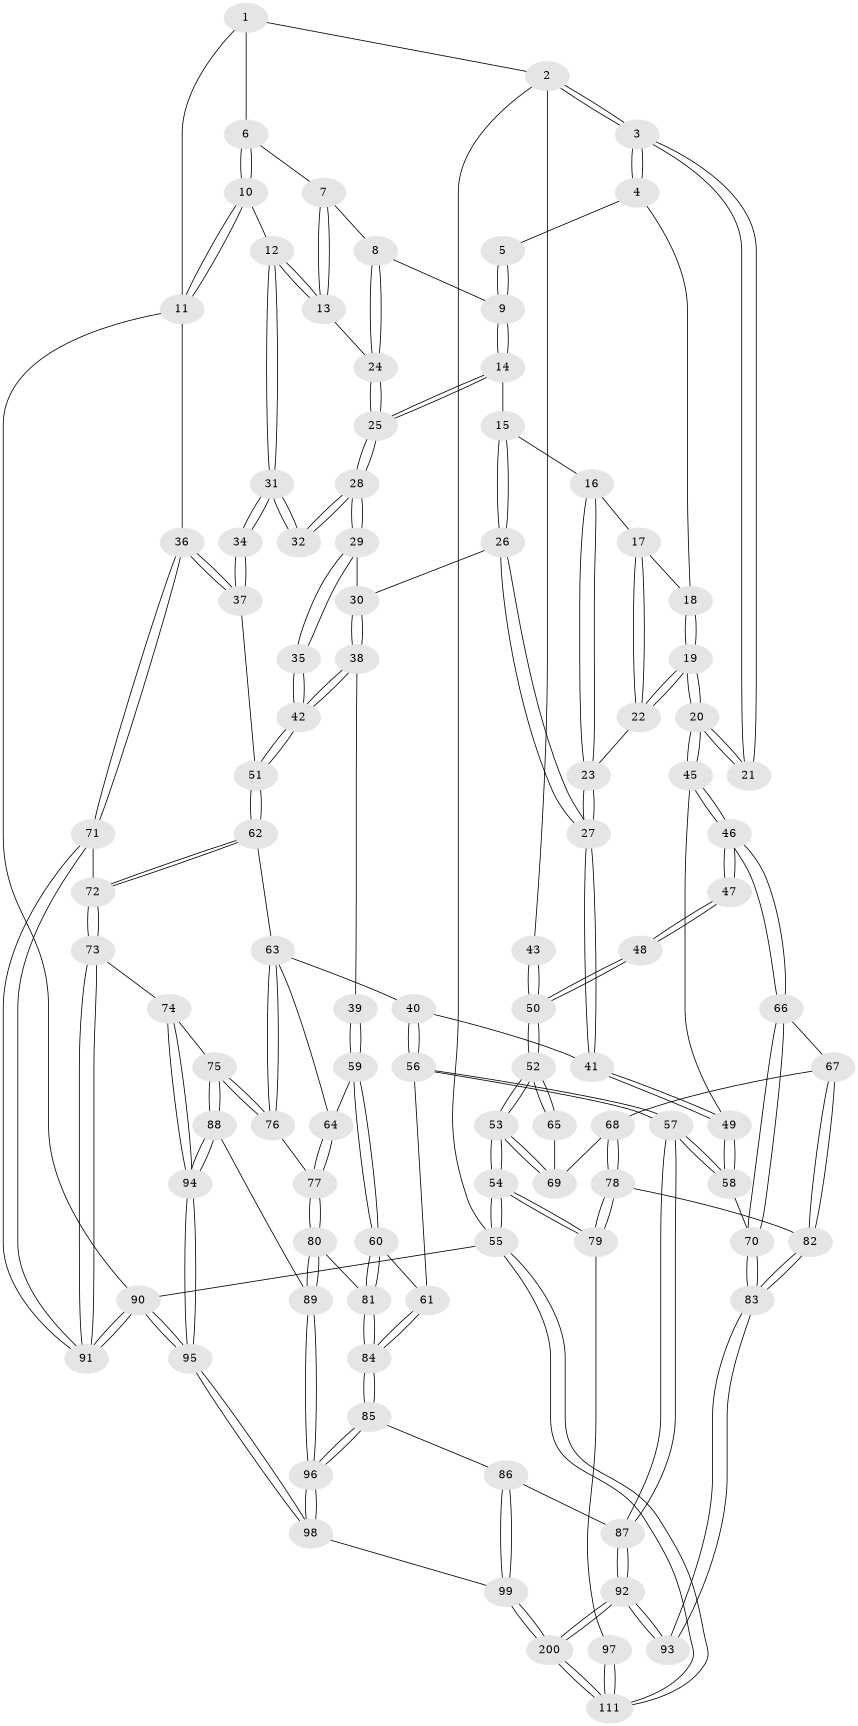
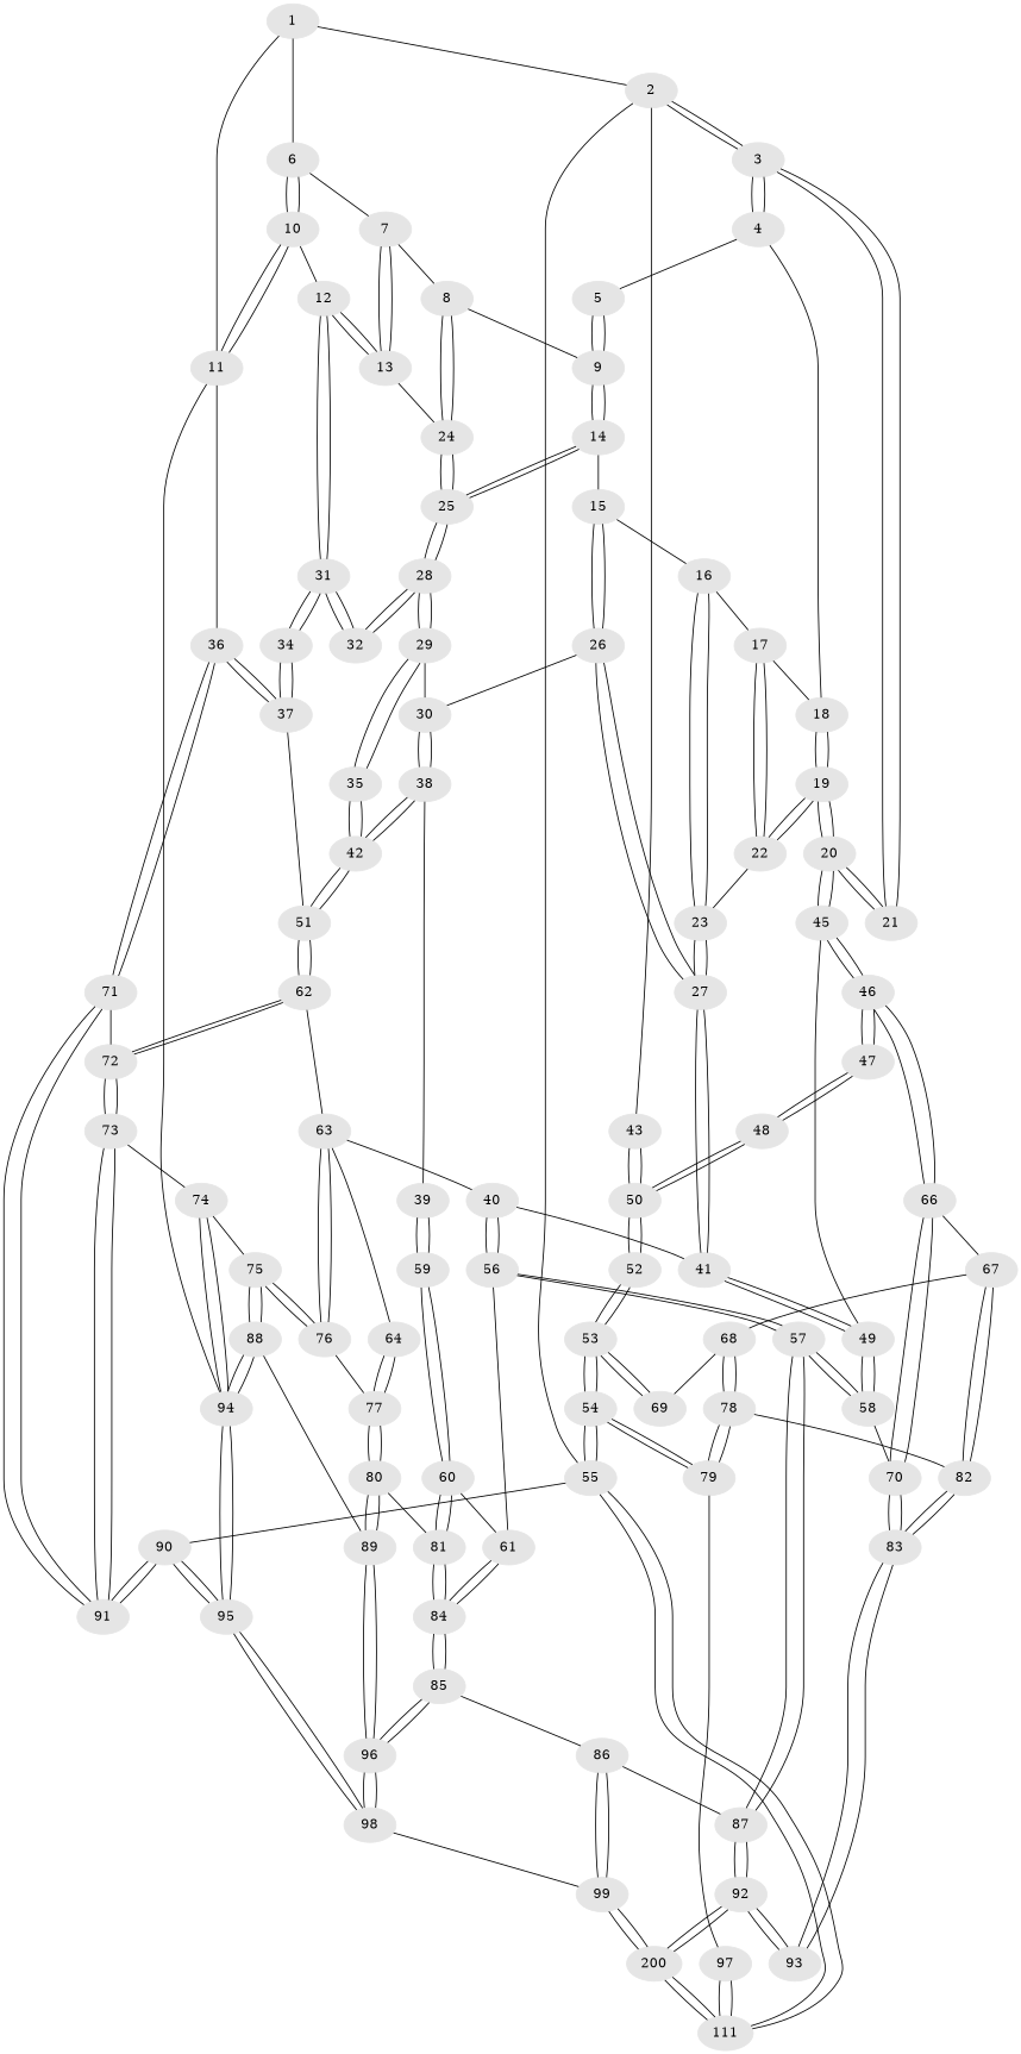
  graph {
    node [color=gray90 style=filled]
    1
    2
    6
    11
    3
    43
    55
    7
    10
    36
    90
    4
    21
    50
    n15 [label=111]
    5
    18
    9
    19
    14
    8
    13
    12
    24
    25
    15
    31
    37
    71
    91
    95
    32
    34
    16
    26
    28
    17
    23
    27
    30
    22
    20
    45
    49
    46
    41
    29
    38
    35
    42
    39
    51
    72
    62
    59
    40
    56
    60
    64
    57
    61
    58
    52
    48
    47
    66
    70
    67
    53
-   65
    63
    54
    69
    79
    97
    87
    84
    92
    83
    81
    77
    85
    76
    73
    80
    68
    82
    78
    93
    74
    75
    94
    88
    89
    96
    86
    99
    98
    n99 [label=200]
    1 -- 2
    1 -- 6
    1 -- 11
    2 -- 3
    2 -- 3
    2 -- 43
    2 -- 55
    6 -- 7
    6 -- 10
    6 -- 10
    11 -- 36
-   11 -- 90
+   11 -- 94
    3 -- 4
    3 -- 4
    3 -- 21
    3 -- 21
    43 -- 50
    43 -- 50
    55 -- 90
    55 -- n15
    55 -- n15
    7 -- 8
    7 -- 13
    7 -- 13
    10 -- 11
    10 -- 11
    10 -- 12
    36 -- 37
    36 -- 37
    36 -- 71
    36 -- 71
    90 -- 91
    90 -- 91
    90 -- 95
    90 -- 95
    4 -- 5
    4 -- 18
    50 -- 52
    50 -- 52
    5 -- 9
    5 -- 9
    18 -- 19
    18 -- 19
    9 -- 14
    9 -- 14
    19 -- 22
    19 -- 22
    19 -- 20
    19 -- 20
    14 -- 25
    14 -- 25
    14 -- 15
    8 -- 9
    8 -- 24
    8 -- 24
    13 -- 24
    12 -- 13
    12 -- 13
    12 -- 31
    12 -- 31
    24 -- 25
    24 -- 25
    25 -- 28
    25 -- 28
    15 -- 16
    15 -- 26
    15 -- 26
    31 -- 32
    31 -- 32
    31 -- 34
    31 -- 34
    37 -- 51
    71 -- 91
    71 -- 91
    71 -- 72
    95 -- 98
    95 -- 98
    34 -- 37
    34 -- 37
    16 -- 17
    16 -- 23
    16 -- 23
    26 -- 27
    26 -- 27
    26 -- 30
    28 -- 32
    28 -- 32
    28 -- 29
    28 -- 29
    17 -- 18
    17 -- 22
    17 -- 22
    23 -- 27
    23 -- 27
    27 -- 41
    27 -- 41
    30 -- 38
    30 -- 38
    22 -- 23
    20 -- 21
    20 -- 21
    20 -- 45
    20 -- 45
    45 -- 49
    45 -- 46
    45 -- 46
    49 -- 58
    49 -- 58
    46 -- 47
    46 -- 47
    46 -- 66
    46 -- 66
    41 -- 49
    41 -- 49
    29 -- 30
    29 -- 35
    29 -- 35
    38 -- 42
    38 -- 42
    38 -- 39
    35 -- 42
    35 -- 42
    42 -- 51
    42 -- 51
    39 -- 59
    39 -- 59
    51 -- 62
    51 -- 62
    72 -- 73
    72 -- 73
    62 -- 72
    62 -- 72
    62 -- 63
    59 -- 60
    59 -- 60
-   59 -- 64
    40 -- 41
    40 -- 56
    40 -- 56
    56 -- 57
    56 -- 57
    56 -- 61
    60 -- 61
    60 -- 81
    60 -- 81
    64 -- 77
    64 -- 77
    57 -- 58
    57 -- 58
    57 -- 87
    57 -- 87
    61 -- 84
    61 -- 84
    58 -- 70
    52 -- 53
    52 -- 53
-   52 -- 65
-   52 -- 65
    48 -- 50
    48 -- 50
    47 -- 48
    47 -- 48
    66 -- 70
    66 -- 70
    66 -- 67
    70 -- 83
    70 -- 83
    67 -- 68
    67 -- 82
    67 -- 82
    53 -- 54
    53 -- 54
    53 -- 69
    53 -- 69
-   65 -- 69
    63 -- 40
    63 -- 64
    63 -- 76
    63 -- 76
    54 -- 55
    54 -- 55
    54 -- 79
    54 -- 79
    79 -- 97
    97 -- n15
    97 -- n15
    87 -- 92
    87 -- 92
    84 -- 85
    84 -- 85
    92 -- 93
    92 -- 93
    92 -- n99
    92 -- n99
    83 -- 93
    83 -- 93
    81 -- 84
    81 -- 84
    77 -- 80
    77 -- 80
    85 -- 96
    85 -- 96
    85 -- 86
    76 -- 77
    73 -- 91
    73 -- 91
    73 -- 74
    80 -- 81
    80 -- 89
    80 -- 89
    68 -- 69
    68 -- 78
    68 -- 78
    82 -- 83
    82 -- 83
    78 -- 79
    78 -- 79
    78 -- 82
    74 -- 75
    74 -- 94
    74 -- 94
    75 -- 76
    75 -- 76
    75 -- 88
    75 -- 88
    94 -- 95
    94 -- 95
    88 -- 94
    88 -- 94
    88 -- 89
    89 -- 96
    89 -- 96
    96 -- 98
    96 -- 98
    86 -- 87
    86 -- 99
    86 -- 99
    99 -- n99
    99 -- n99
    98 -- 99
    n99 -- n15
    n99 -- n15
  }
